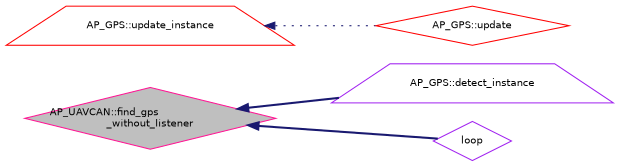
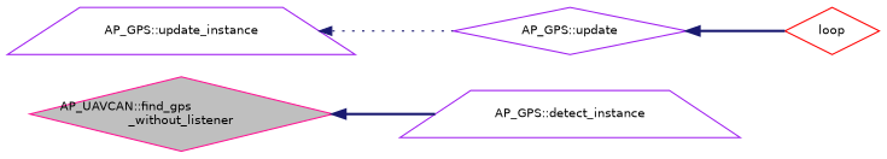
  digraph {
    rankdir=LR
    node [color=purple fillcolor=white fontname=Helvetica fontsize=10 shape=diamond style=filled]
    edge [color=midnightblue dir=back fontname=Helvetica fontsize=10 labelfontname=Helvetica labelfontsize=10 style=bold]
    n1 [color=deeppink fillcolor=grey75 fontcolor=black height=0.2 label="AP_UAVCAN::find_gps\l_without_listener" width=0.4]
    n2 [height=0.2 label="AP_GPS::detect_instance" shape=trapezium width=0.4]
-   n3 [color=red height=0.2 label="AP_GPS::update_instance" shape=trapezium width=0.4]
-   n4 [color=red height=0.2 label="AP_GPS::update" width=0.4]
-   n5 [height=0.2 label=loop width=0.4]
+   n3 [height=0.2 label="AP_GPS::update_instance" shape=trapezium width=0.4]
+   n4 [height=0.2 label="AP_GPS::update" width=0.4]
+   n5 [color=red height=0.2 label=loop width=0.4]
    n1 -> n2
    n3 -> n4 [style=dotted]
-   n1 -> n5
+   n4 -> n5
  }
